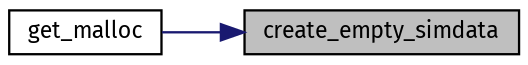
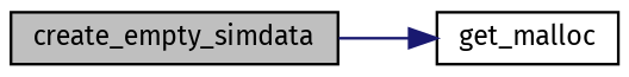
  digraph {
    rankdir=LR
    fontname="Fira Sans"
    node [color=black fontname="Fira Sans" fontsize=10 shape=record style=filled]
    n1 [fillcolor=grey75 fontcolor=black height=0.2 label=create_empty_simdata width=0.4]
    n2 [fillcolor=white height=0.2 label=get_malloc width=0.4]
-   n2 -> n1 [color=midnightblue fontname="Fira Sans" fontsize=10 labelfontname=Helvetica labelfontsize=10 style=solid]
+   n1 -> n2 [color=midnightblue fontname="Fira Sans" fontsize=10 labelfontname=Helvetica labelfontsize=10 style=solid]
  }
